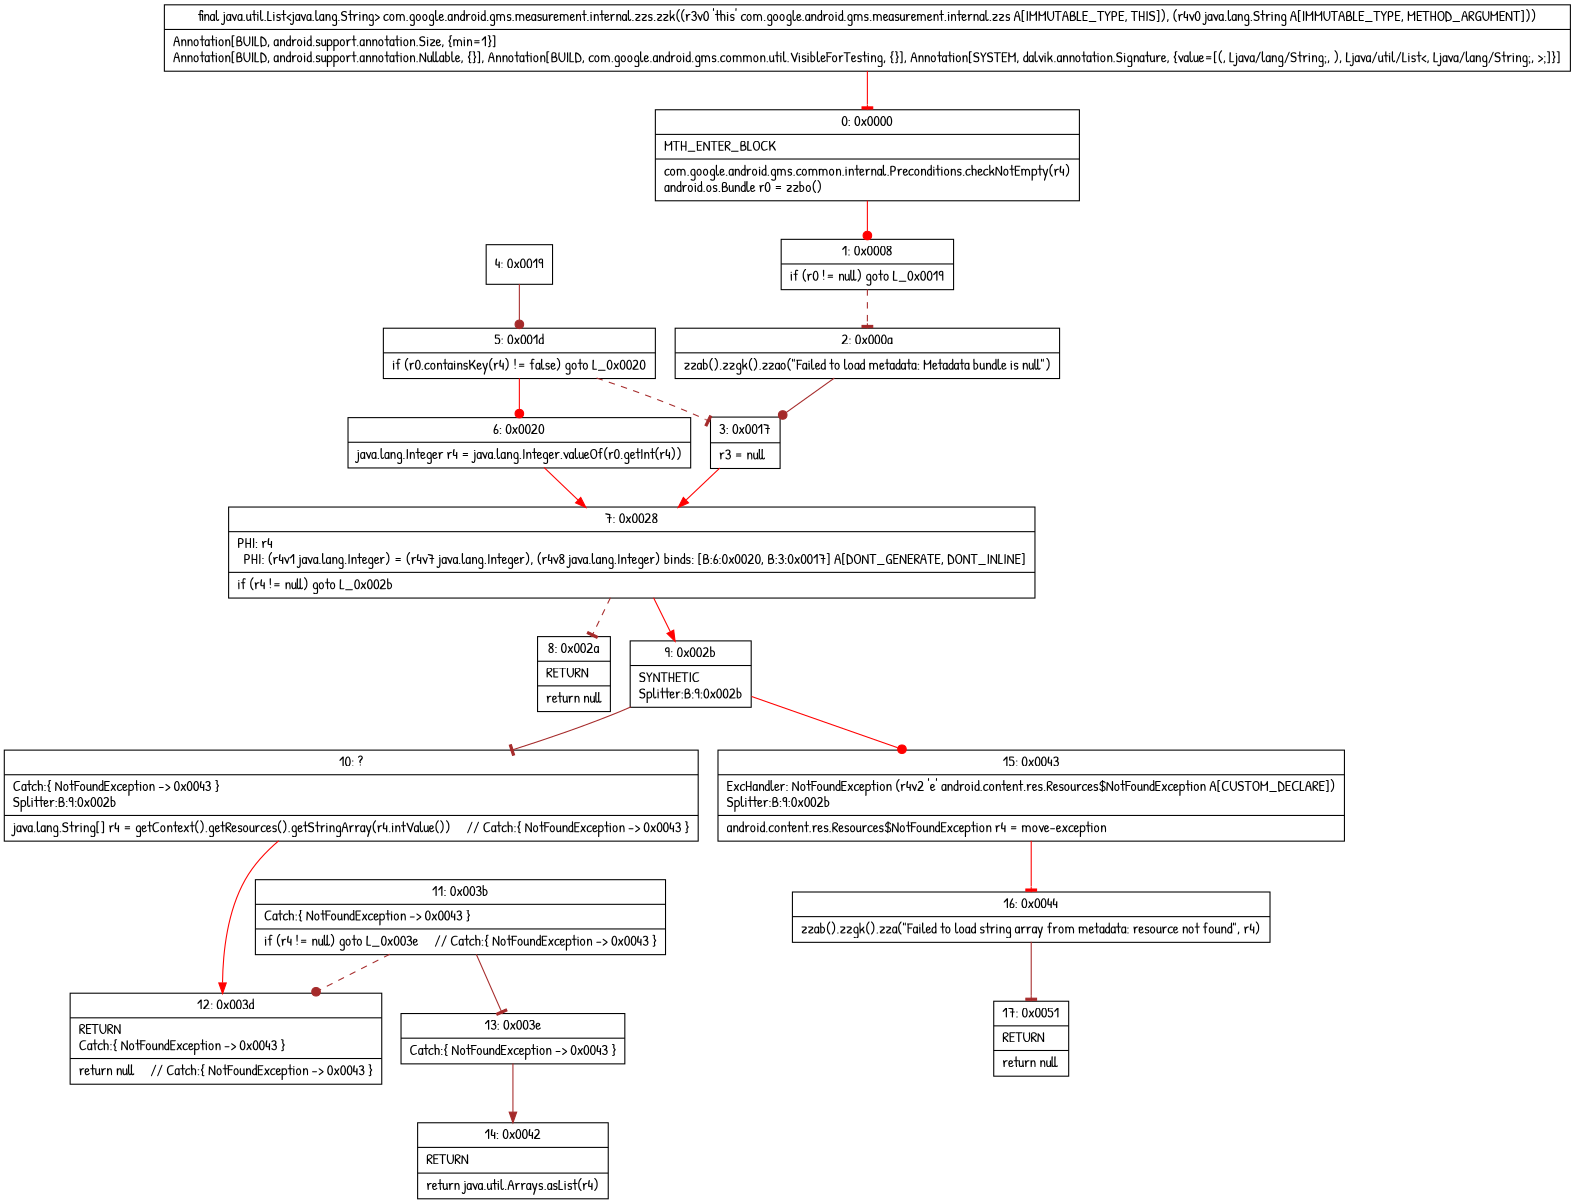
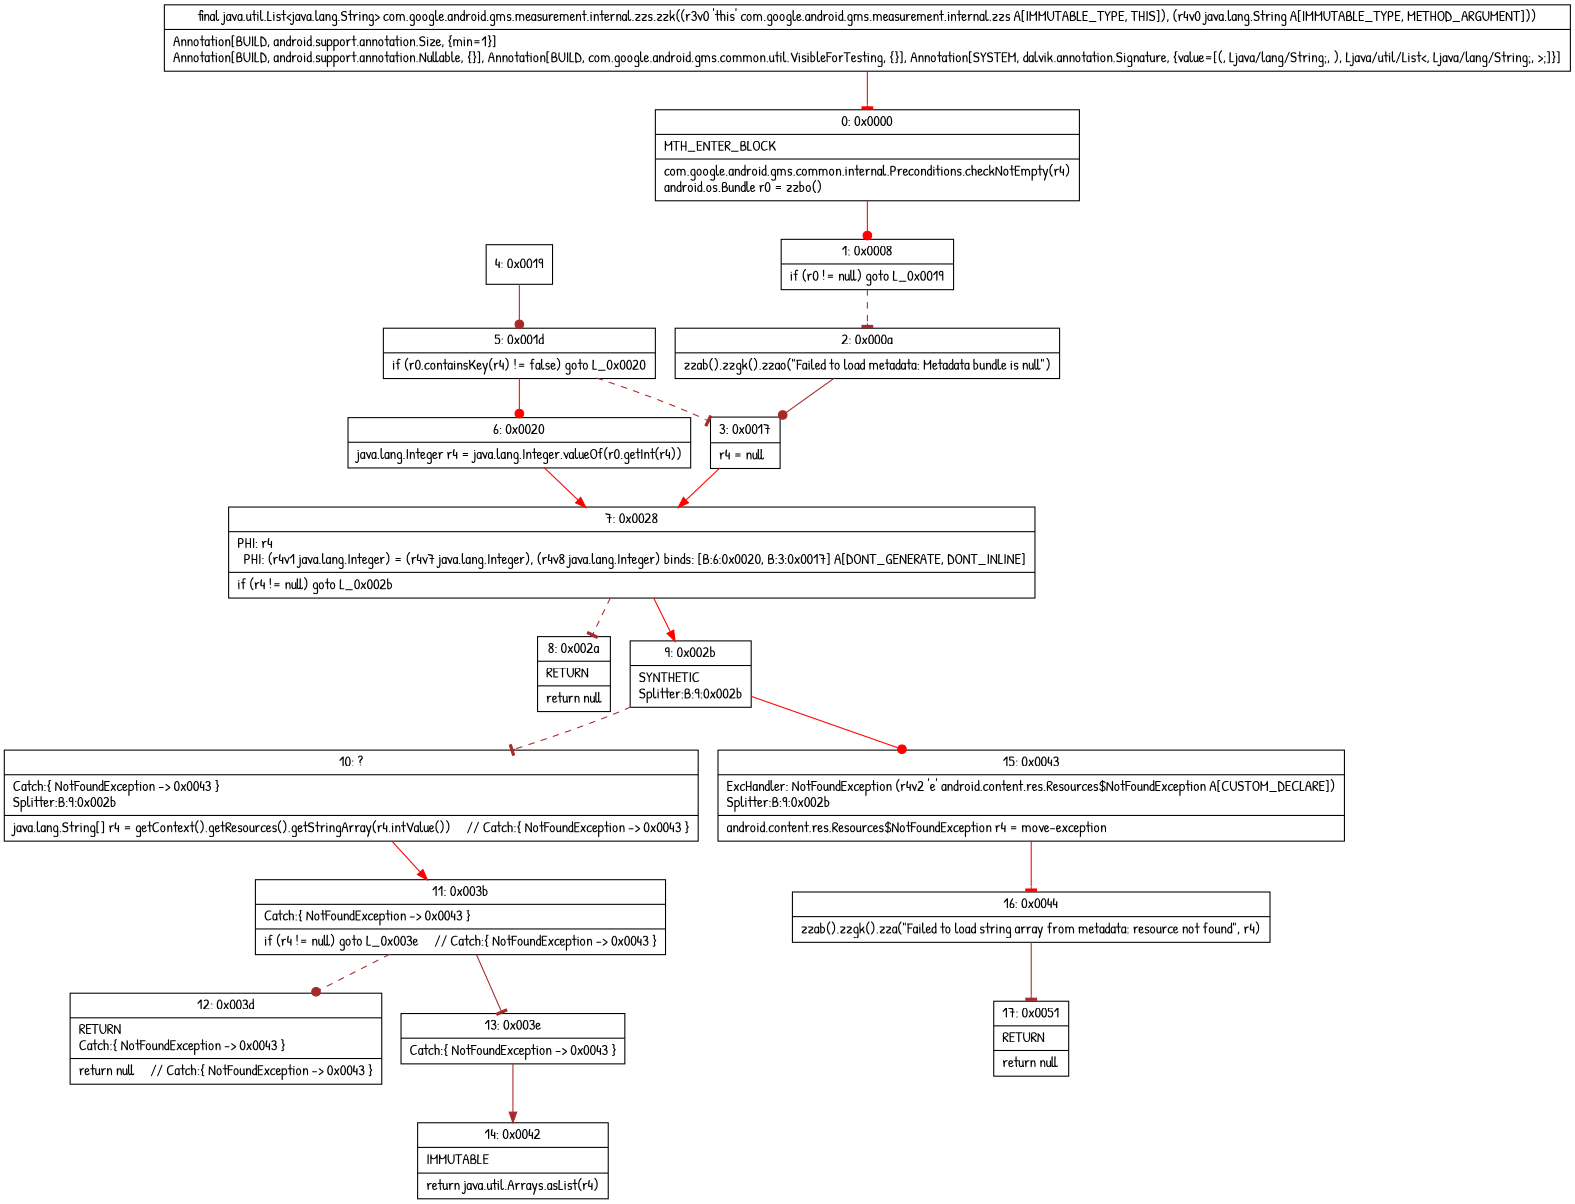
  digraph {
    fontname="Patrick Hand"
    node [fontname="Patrick Hand" shape=record]
    edge [arrowhead=tee color=brown fontname="Patrick Hand"]
    n1 [label="{0\:\ 0x0000|MTH_ENTER_BLOCK\l|com.google.android.gms.common.internal.Preconditions.checkNotEmpty(r4)\landroid.os.Bundle r0 = zzbo()\l}"]
    n2 [label="{1\:\ 0x0008|if (r0 != null) goto L_0x0019\l}"]
    n3 [label="{2\:\ 0x000a|zzab().zzgk().zzao(\"Failed to load metadata: Metadata bundle is null\")\l}"]
-   n4 [label="{3\:\ 0x0017|r3 = null\l}"]
+   n4 [label="{3\:\ 0x0017|r4 = null\l}"]
    n5 [label="{4\:\ 0x0019}"]
    n6 [label="{5\:\ 0x001d|if (r0.containsKey(r4) != false) goto L_0x0020\l}"]
    n7 [label="{7\:\ 0x0028|PHI: r4 \l  PHI: (r4v1 java.lang.Integer) = (r4v7 java.lang.Integer), (r4v8 java.lang.Integer) binds: [B:6:0x0020, B:3:0x0017] A[DONT_GENERATE, DONT_INLINE]\l|if (r4 != null) goto L_0x002b\l}"]
    n8 [label="{8\:\ 0x002a|RETURN\l|return null\l}"]
    n9 [label="{9\:\ 0x002b|SYNTHETIC\lSplitter:B:9:0x002b\l}"]
    n10 [label="{6\:\ 0x0020|java.lang.Integer r4 = java.lang.Integer.valueOf(r0.getInt(r4))\l}"]
    n11 [label="{10\:\ ?|Catch:\{ NotFoundException \-\> 0x0043 \}\lSplitter:B:9:0x002b\l|java.lang.String[] r4 = getContext().getResources().getStringArray(r4.intValue())     \/\/ Catch:\{ NotFoundException \-\> 0x0043 \}\l}"]
    n12 [label="{15\:\ 0x0043|ExcHandler: NotFoundException (r4v2 'e' android.content.res.Resources$NotFoundException A[CUSTOM_DECLARE])\lSplitter:B:9:0x002b\l|android.content.res.Resources$NotFoundException r4 = move\-exception\l}"]
    n13 [label="{11\:\ 0x003b|Catch:\{ NotFoundException \-\> 0x0043 \}\l|if (r4 != null) goto L_0x003e     \/\/ Catch:\{ NotFoundException \-\> 0x0043 \}\l}"]
    n14 [label="{16\:\ 0x0044|zzab().zzgk().zza(\"Failed to load string array from metadata: resource not found\", r4)\l}"]
    n15 [label="{12\:\ 0x003d|RETURN\lCatch:\{ NotFoundException \-\> 0x0043 \}\l|return null     \/\/ Catch:\{ NotFoundException \-\> 0x0043 \}\l}"]
    n16 [label="{13\:\ 0x003e|Catch:\{ NotFoundException \-\> 0x0043 \}\l}"]
-   n17 [label="{14\:\ 0x0042|RETURN\l|return java.util.Arrays.asList(r4)\l}"]
+   n17 [label="{14\:\ 0x0042|IMMUTABLE\l|return java.util.Arrays.asList(r4)\l}"]
    n18 [label="{17\:\ 0x0051|RETURN\l|return null\l}"]
    n19 [label="{final java.util.List\<java.lang.String\> com.google.android.gms.measurement.internal.zzs.zzk((r3v0 'this' com.google.android.gms.measurement.internal.zzs A[IMMUTABLE_TYPE, THIS]), (r4v0 java.lang.String A[IMMUTABLE_TYPE, METHOD_ARGUMENT]))  | Annotation[BUILD, android.support.annotation.Size, \{min=1\}]\lAnnotation[BUILD, android.support.annotation.Nullable, \{\}], Annotation[BUILD, com.google.android.gms.common.util.VisibleForTesting, \{\}], Annotation[SYSTEM, dalvik.annotation.Signature, \{value=[(, Ljava\/lang\/String;, ), Ljava\/util\/List\<, Ljava\/lang\/String;, \>;]\}]\l}"]
    n1 -> n2 [arrowhead=dot color=red]
    n2 -> n3 [style=dashed]
    n3 -> n4 [arrowhead=dot]
    n4 -> n7 [arrowhead=normal color=red]
    n5 -> n6 [arrowhead=dot]
    n6 -> n4 [style=dashed]
    n6 -> n10 [arrowhead=dot color=red]
    n7 -> n8 [style=dashed]
    n7 -> n9 [arrowhead=normal color=red]
-   n9 -> n11
+   n9 -> n11 [style=dashed]
    n9 -> n12 [arrowhead=dot color=red]
    n10 -> n7 [arrowhead=normal color=red]
-   n11 -> n15 [arrowhead=normal color=red]
+   n11 -> n13 [arrowhead=normal color=red]
    n12 -> n14 [color=red]
    n13 -> n15 [arrowhead=dot style=dashed]
    n13 -> n16
    n14 -> n18
    n16 -> n17 [arrowhead=normal]
    n19 -> n1 [color=red]
  }
